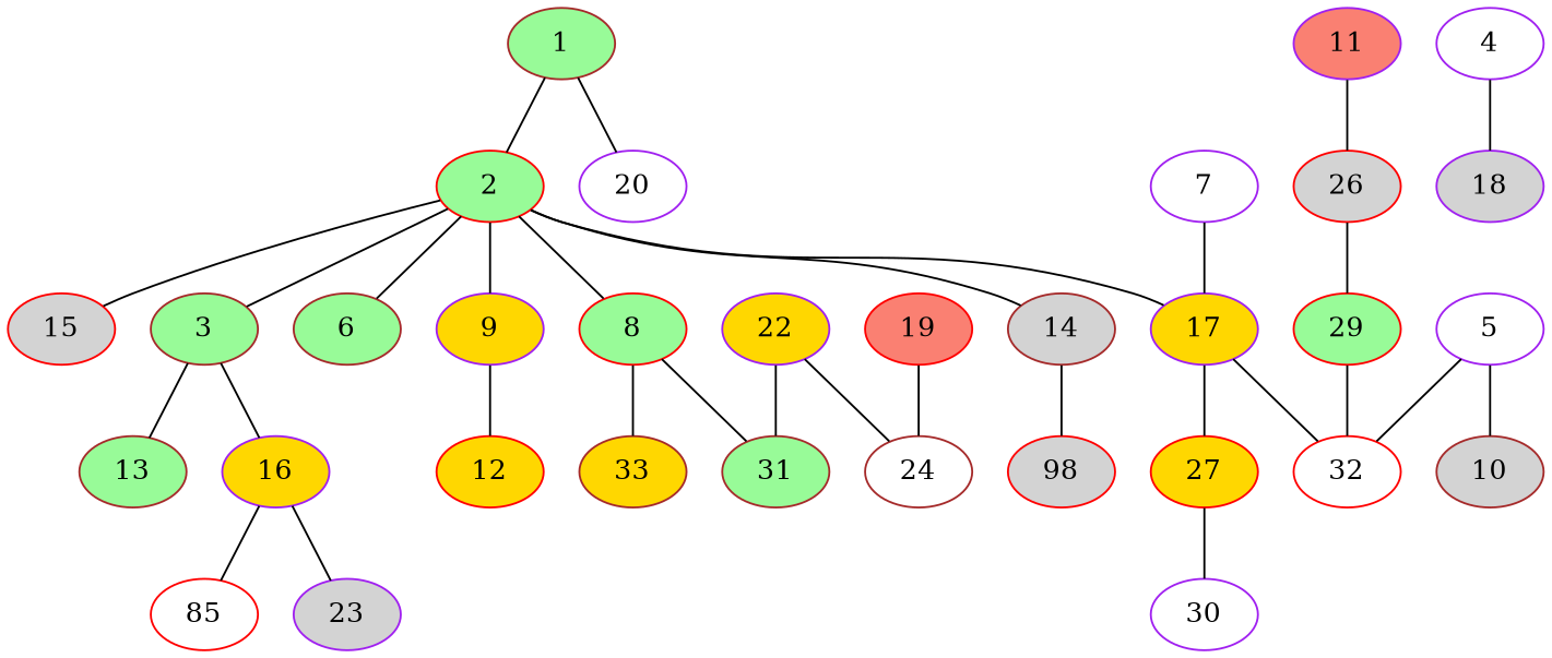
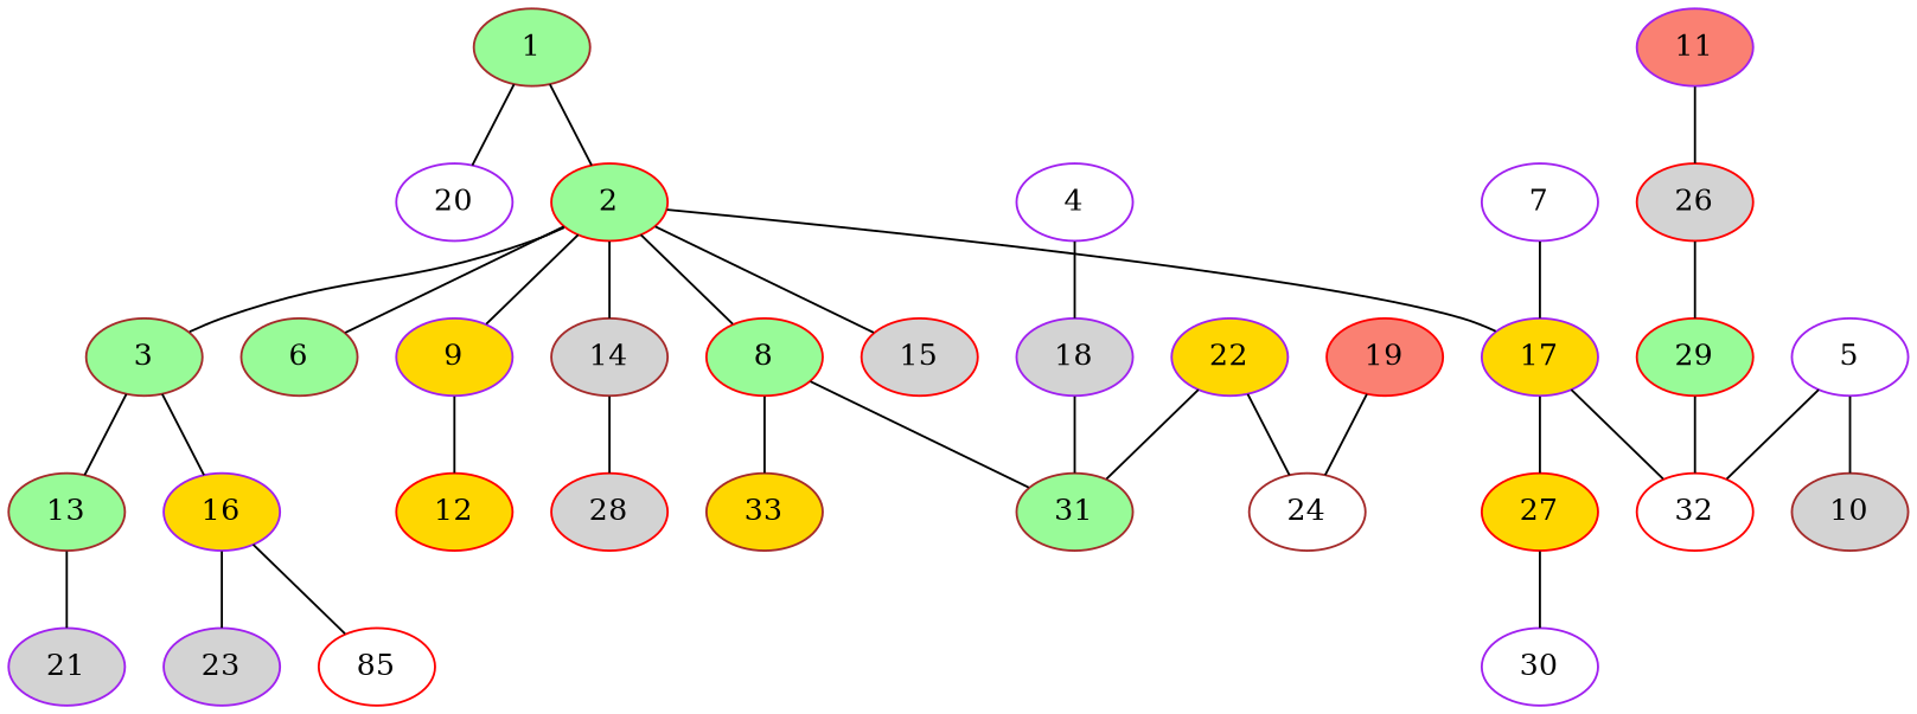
  graph {
    node [color=purple fillcolor=palegreen style=filled]
    edge [weight=1.0]
    1 [color=brown]
    2 [color=red]
    20 [fillcolor=white]
    3 [color=brown]
    6 [color=brown]
    8 [color=red]
    9 [fillcolor=gold]
    14 [color=brown fillcolor=lightgrey]
    15 [color=red fillcolor=lightgrey]
    17 [fillcolor=gold]
    13 [color=brown]
    16 [fillcolor=gold]
    31 [color=brown]
    33 [color=brown fillcolor=gold]
    12 [color=red fillcolor=gold]
-   28 [color=red fillcolor=lightgrey label=98]
+   28 [color=red fillcolor=lightgrey]
    32 [color=red fillcolor=white]
    27 [color=red fillcolor=gold]
+   21 [fillcolor=lightgrey]
    23 [fillcolor=lightgrey]
    n21 [color=red fillcolor=white label=85]
    4 [fillcolor=white]
    18 [fillcolor=lightgrey]
    5 [fillcolor=white]
    10 [color=brown fillcolor=lightgrey]
    7 [fillcolor=white]
    30 [fillcolor=white]
    11 [fillcolor=salmon]
    26 [color=red fillcolor=lightgrey]
    29 [color=red]
    19 [color=red fillcolor=salmon]
    24 [color=brown fillcolor=white]
    22 [fillcolor=gold]
    1 -- 2
    1 -- 20
    2 -- 3
    2 -- 6
    2 -- 8
    2 -- 9
    2 -- 14
    2 -- 15
    2 -- 17
    3 -- 13
    3 -- 16
    8 -- 31
    8 -- 33
    9 -- 12
    14 -- 28
    17 -- 32
    17 -- 27
+   13 -- 21
    16 -- 23
    16 -- n21
    27 -- 30
    4 -- 18
+   18 -- 31
    5 -- 32
    5 -- 10
    7 -- 17
    11 -- 26
    26 -- 29
    29 -- 32
    19 -- 24
    22 -- 31
    22 -- 24
  }
